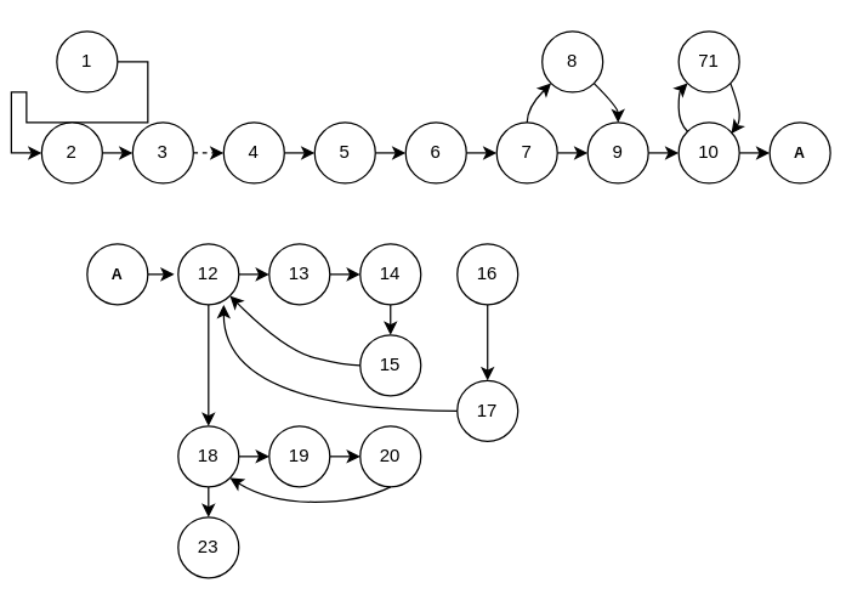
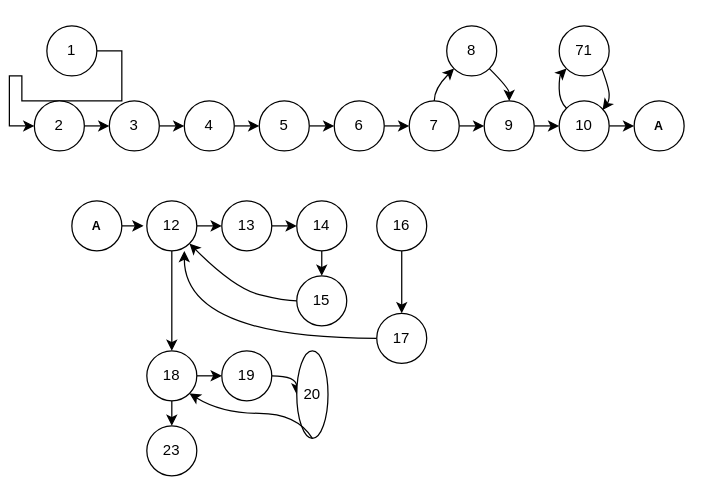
  <mxCell id="0" />
  <mxCell id="1" parent="0" />
  <mxCell id="2" style="edgeStyle=orthogonalEdgeStyle;rounded=0;orthogonalLoop=1;jettySize=auto;html=1;exitX=1;exitY=0.5;exitDx=0;exitDy=0;entryX=0;entryY=0.5;entryDx=0;entryDy=0;fontFamily=Verdana;" parent="1" source="3" target="5" edge="1"><mxGeometry relative="1" as="geometry" /></mxCell>
  <mxCell id="3" value="1" style="ellipse;whiteSpace=wrap;html=1;aspect=fixed;" parent="1" vertex="1"><mxGeometry x="30" y="20" width="40" height="40" as="geometry" /></mxCell>
  <mxCell id="4" style="edgeStyle=orthogonalEdgeStyle;rounded=0;orthogonalLoop=1;jettySize=auto;html=1;exitX=1;exitY=0.5;exitDx=0;exitDy=0;entryX=0;entryY=0.5;entryDx=0;entryDy=0;fontFamily=Verdana;" parent="1" source="5" target="9" edge="1"><mxGeometry relative="1" as="geometry" /></mxCell>
  <mxCell id="5" value="2" style="ellipse;whiteSpace=wrap;html=1;aspect=fixed;" parent="1" vertex="1"><mxGeometry x="20" y="80" width="40" height="40" as="geometry" /></mxCell>
  <mxCell id="6" style="edgeStyle=orthogonalEdgeStyle;rounded=0;orthogonalLoop=1;jettySize=auto;html=1;exitX=1;exitY=0.5;exitDx=0;exitDy=0;entryX=0;entryY=0.5;entryDx=0;entryDy=0;fontFamily=Verdana;" parent="1" source="7" target="13" edge="1"><mxGeometry relative="1" as="geometry" /></mxCell>
  <mxCell id="7" value="5" style="ellipse;whiteSpace=wrap;html=1;aspect=fixed;" parent="1" vertex="1"><mxGeometry x="200" y="80" width="40" height="40" as="geometry" /></mxCell>
- <mxCell id="8" style="edgeStyle=orthogonalEdgeStyle;rounded=0;orthogonalLoop=1;jettySize=auto;html=1;exitX=1;exitY=0.5;exitDx=0;exitDy=0;entryX=0;entryY=0.5;entryDx=0;entryDy=0;fontFamily=Verdana;dashed=1;" parent="1" source="9" target="11" edge="1"><mxGeometry relative="1" as="geometry" /></mxCell>
+ <mxCell id="8" style="edgeStyle=orthogonalEdgeStyle;rounded=0;orthogonalLoop=1;jettySize=auto;html=1;exitX=1;exitY=0.5;exitDx=0;exitDy=0;entryX=0;entryY=0.5;entryDx=0;entryDy=0;fontFamily=Verdana;" parent="1" source="9" target="11" edge="1"><mxGeometry relative="1" as="geometry" /></mxCell>
  <mxCell id="9" value="3" style="ellipse;whiteSpace=wrap;html=1;aspect=fixed;" parent="1" vertex="1"><mxGeometry x="80" y="80" width="40" height="40" as="geometry" /></mxCell>
  <mxCell id="10" style="edgeStyle=orthogonalEdgeStyle;rounded=0;orthogonalLoop=1;jettySize=auto;html=1;exitX=1;exitY=0.5;exitDx=0;exitDy=0;entryX=0;entryY=0.5;entryDx=0;entryDy=0;fontFamily=Verdana;" parent="1" source="11" target="7" edge="1"><mxGeometry relative="1" as="geometry" /></mxCell>
  <mxCell id="11" value="4" style="ellipse;whiteSpace=wrap;html=1;aspect=fixed;" parent="1" vertex="1"><mxGeometry x="140" y="80" width="40" height="40" as="geometry" /></mxCell>
  <mxCell id="12" style="edgeStyle=orthogonalEdgeStyle;rounded=0;orthogonalLoop=1;jettySize=auto;html=1;exitX=1;exitY=0.5;exitDx=0;exitDy=0;entryX=0;entryY=0.5;entryDx=0;entryDy=0;fontFamily=Verdana;" parent="1" source="13" target="15" edge="1"><mxGeometry relative="1" as="geometry" /></mxCell>
  <mxCell id="13" value="6" style="ellipse;whiteSpace=wrap;html=1;aspect=fixed;" parent="1" vertex="1"><mxGeometry x="260" y="80" width="40" height="40" as="geometry" /></mxCell>
  <mxCell id="14" style="edgeStyle=orthogonalEdgeStyle;rounded=0;orthogonalLoop=1;jettySize=auto;html=1;exitX=1;exitY=0.5;exitDx=0;exitDy=0;entryX=0;entryY=0.5;entryDx=0;entryDy=0;fontFamily=Verdana;" parent="1" source="15" target="18" edge="1"><mxGeometry relative="1" as="geometry" /></mxCell>
  <mxCell id="15" value="7" style="ellipse;whiteSpace=wrap;html=1;aspect=fixed;" parent="1" vertex="1"><mxGeometry x="320" y="80" width="40" height="40" as="geometry" /></mxCell>
  <mxCell id="16" value="8" style="ellipse;whiteSpace=wrap;html=1;aspect=fixed;" parent="1" vertex="1"><mxGeometry x="350" y="20" width="40" height="40" as="geometry" /></mxCell>
  <mxCell id="17" style="edgeStyle=orthogonalEdgeStyle;rounded=0;orthogonalLoop=1;jettySize=auto;html=1;exitX=1;exitY=0.5;exitDx=0;exitDy=0;entryX=0;entryY=0.5;entryDx=0;entryDy=0;fontFamily=Verdana;" parent="1" source="18" target="20" edge="1"><mxGeometry relative="1" as="geometry" /></mxCell>
  <mxCell id="18" value="9" style="ellipse;whiteSpace=wrap;html=1;aspect=fixed;" parent="1" vertex="1"><mxGeometry x="380" y="80" width="40" height="40" as="geometry" /></mxCell>
  <mxCell id="19" style="edgeStyle=orthogonalEdgeStyle;rounded=0;orthogonalLoop=1;jettySize=auto;html=1;exitX=1;exitY=0.5;exitDx=0;exitDy=0;entryX=0;entryY=0.5;entryDx=0;entryDy=0;fontFamily=Verdana;" parent="1" source="20" target="26" edge="1"><mxGeometry relative="1" as="geometry" /></mxCell>
  <mxCell id="20" value="10" style="ellipse;whiteSpace=wrap;html=1;aspect=fixed;" parent="1" vertex="1"><mxGeometry x="440" y="80" width="40" height="40" as="geometry" /></mxCell>
  <mxCell id="21" value="" style="curved=1;endArrow=classic;html=1;rounded=0;fontFamily=Verdana;exitX=0.5;exitY=0;exitDx=0;exitDy=0;entryX=0;entryY=1;entryDx=0;entryDy=0;" parent="1" source="15" target="16" edge="1"><mxGeometry width="50" height="50" relative="1" as="geometry"><mxPoint x="300" y="60" as="sourcePoint" /><mxPoint x="350" y="10" as="targetPoint" /><Array as="points"><mxPoint x="340" y="70" /></Array></mxGeometry></mxCell>
  <mxCell id="22" value="" style="curved=1;endArrow=classic;html=1;rounded=0;fontFamily=Verdana;exitX=1;exitY=1;exitDx=0;exitDy=0;entryX=0.5;entryY=0;entryDx=0;entryDy=0;" parent="1" source="16" target="18" edge="1"><mxGeometry width="50" height="50" relative="1" as="geometry"><mxPoint x="390" y="80" as="sourcePoint" /><mxPoint x="415.858" y="64.142" as="targetPoint" /><Array as="points"><mxPoint x="400" y="70" /></Array></mxGeometry></mxCell>
  <mxCell id="23" value="71" style="ellipse;whiteSpace=wrap;html=1;aspect=fixed;" parent="1" vertex="1"><mxGeometry x="440" y="20" width="40" height="40" as="geometry" /></mxCell>
  <mxCell id="24" value="" style="curved=1;endArrow=classic;html=1;rounded=0;fontFamily=Verdana;entryX=0;entryY=1;entryDx=0;entryDy=0;exitX=0;exitY=0;exitDx=0;exitDy=0;" parent="1" source="20" target="23" edge="1"><mxGeometry width="50" height="50" relative="1" as="geometry"><mxPoint x="430" y="140" as="sourcePoint" /><mxPoint x="480" y="90" as="targetPoint" /><Array as="points"><mxPoint x="440" y="80" /><mxPoint x="440" y="60" /></Array></mxGeometry></mxCell>
  <mxCell id="25" value="" style="curved=1;endArrow=classic;html=1;rounded=0;fontFamily=Verdana;entryX=0.868;entryY=0.183;entryDx=0;entryDy=0;exitX=1;exitY=1;exitDx=0;exitDy=0;entryPerimeter=0;" parent="1" source="23" target="20" edge="1"><mxGeometry width="50" height="50" relative="1" as="geometry"><mxPoint x="455.858" y="95.858" as="sourcePoint" /><mxPoint x="455.858" y="64.142" as="targetPoint" /><Array as="points"><mxPoint x="480" y="70" /><mxPoint x="480" y="80" /></Array></mxGeometry></mxCell>
  <mxCell id="26" value="&lt;h5 style=&quot;border-color: var(--border-color);&quot;&gt;А&lt;/h5&gt;" style="ellipse;whiteSpace=wrap;html=1;aspect=fixed;" parent="1" vertex="1"><mxGeometry x="500" y="80" width="40" height="40" as="geometry" /></mxCell>
  <mxCell id="27" style="edgeStyle=orthogonalEdgeStyle;rounded=0;orthogonalLoop=1;jettySize=auto;html=1;exitX=1;exitY=0.5;exitDx=0;exitDy=0;entryX=-0.066;entryY=0.499;entryDx=0;entryDy=0;entryPerimeter=0;fontFamily=Verdana;" parent="1" source="28" target="31" edge="1"><mxGeometry relative="1" as="geometry" /></mxCell>
  <mxCell id="28" value="&lt;h5&gt;А&lt;/h5&gt;" style="ellipse;whiteSpace=wrap;html=1;aspect=fixed;" parent="1" vertex="1"><mxGeometry x="50" y="160" width="40" height="40" as="geometry" /></mxCell>
  <mxCell id="29" style="edgeStyle=orthogonalEdgeStyle;rounded=0;orthogonalLoop=1;jettySize=auto;html=1;exitX=1;exitY=0.5;exitDx=0;exitDy=0;entryX=0;entryY=0.5;entryDx=0;entryDy=0;fontFamily=Verdana;" parent="1" source="31" target="35" edge="1"><mxGeometry relative="1" as="geometry" /></mxCell>
  <mxCell id="30" style="edgeStyle=orthogonalEdgeStyle;curved=1;orthogonalLoop=1;jettySize=auto;html=1;exitX=0.5;exitY=1;exitDx=0;exitDy=0;fontFamily=Verdana;" parent="1" source="31" target="40" edge="1"><mxGeometry relative="1" as="geometry" /></mxCell>
  <mxCell id="31" value="12" style="ellipse;whiteSpace=wrap;html=1;aspect=fixed;" parent="1" vertex="1"><mxGeometry x="110" y="160" width="40" height="40" as="geometry" /></mxCell>
  <mxCell id="32" style="edgeStyle=orthogonalEdgeStyle;rounded=0;orthogonalLoop=1;jettySize=auto;html=1;exitX=0.5;exitY=1;exitDx=0;exitDy=0;entryX=0.5;entryY=0;entryDx=0;entryDy=0;fontFamily=Verdana;" parent="1" source="33" target="42" edge="1"><mxGeometry relative="1" as="geometry" /></mxCell>
  <mxCell id="33" value="14" style="ellipse;whiteSpace=wrap;html=1;aspect=fixed;" parent="1" vertex="1"><mxGeometry x="230" y="160" width="40" height="40" as="geometry" /></mxCell>
  <mxCell id="34" style="edgeStyle=orthogonalEdgeStyle;rounded=0;orthogonalLoop=1;jettySize=auto;html=1;exitX=1;exitY=0.5;exitDx=0;exitDy=0;entryX=0;entryY=0.5;entryDx=0;entryDy=0;fontFamily=Verdana;" parent="1" source="35" target="33" edge="1"><mxGeometry relative="1" as="geometry" /></mxCell>
  <mxCell id="35" value="13" style="ellipse;whiteSpace=wrap;html=1;aspect=fixed;" parent="1" vertex="1"><mxGeometry x="170" y="160" width="40" height="40" as="geometry" /></mxCell>
  <mxCell id="36" style="edgeStyle=orthogonalEdgeStyle;rounded=0;orthogonalLoop=1;jettySize=auto;html=1;exitX=0.5;exitY=1;exitDx=0;exitDy=0;entryX=0.5;entryY=0;entryDx=0;entryDy=0;fontFamily=Verdana;" parent="1" source="37" target="44" edge="1"><mxGeometry relative="1" as="geometry" /></mxCell>
  <mxCell id="37" value="16" style="ellipse;whiteSpace=wrap;html=1;aspect=fixed;" parent="1" vertex="1"><mxGeometry x="294" y="160" width="40" height="40" as="geometry" /></mxCell>
  <mxCell id="38" style="edgeStyle=orthogonalEdgeStyle;curved=1;orthogonalLoop=1;jettySize=auto;html=1;exitX=1;exitY=0.5;exitDx=0;exitDy=0;entryX=0;entryY=0.5;entryDx=0;entryDy=0;fontFamily=Verdana;" parent="1" source="40" target="46" edge="1"><mxGeometry relative="1" as="geometry" /></mxCell>
  <mxCell id="39" style="edgeStyle=orthogonalEdgeStyle;curved=1;orthogonalLoop=1;jettySize=auto;html=1;exitX=0.5;exitY=1;exitDx=0;exitDy=0;entryX=0.5;entryY=0;entryDx=0;entryDy=0;fontFamily=Verdana;" parent="1" source="40" target="41" edge="1"><mxGeometry relative="1" as="geometry" /></mxCell>
  <mxCell id="40" value="18" style="ellipse;whiteSpace=wrap;html=1;aspect=fixed;" parent="1" vertex="1"><mxGeometry x="110" y="280" width="40" height="40" as="geometry" /></mxCell>
  <mxCell id="41" value="23" style="ellipse;whiteSpace=wrap;html=1;aspect=fixed;" parent="1" vertex="1"><mxGeometry x="110" y="340" width="40" height="40" as="geometry" /></mxCell>
  <mxCell id="42" value="15" style="ellipse;whiteSpace=wrap;html=1;aspect=fixed;" parent="1" vertex="1"><mxGeometry x="230" y="220" width="40" height="40" as="geometry" /></mxCell>
  <mxCell id="43" style="edgeStyle=orthogonalEdgeStyle;curved=1;orthogonalLoop=1;jettySize=auto;html=1;exitX=0;exitY=0.5;exitDx=0;exitDy=0;entryX=0.75;entryY=1;entryDx=0;entryDy=0;entryPerimeter=0;fontFamily=Verdana;" parent="1" source="44" target="31" edge="1"><mxGeometry relative="1" as="geometry" /></mxCell>
  <mxCell id="44" value="17" style="ellipse;whiteSpace=wrap;html=1;aspect=fixed;" parent="1" vertex="1"><mxGeometry x="294" y="250" width="40" height="40" as="geometry" /></mxCell>
  <mxCell id="45" style="edgeStyle=orthogonalEdgeStyle;curved=1;orthogonalLoop=1;jettySize=auto;html=1;exitX=1;exitY=0.5;exitDx=0;exitDy=0;entryX=0;entryY=0.5;entryDx=0;entryDy=0;fontFamily=Verdana;" parent="1" source="46" target="47" edge="1"><mxGeometry relative="1" as="geometry" /></mxCell>
  <mxCell id="46" value="19" style="ellipse;whiteSpace=wrap;html=1;aspect=fixed;" parent="1" vertex="1"><mxGeometry x="170" y="280" width="40" height="40" as="geometry" /></mxCell>
- <mxCell id="47" value="20" style="ellipse;whiteSpace=wrap;html=1;aspect=fixed;" parent="1" vertex="1"><mxGeometry x="230" y="280" width="40" height="40" as="geometry" /></mxCell>
+ <mxCell id="47" value="20" style="ellipse;whiteSpace=wrap;html=1;aspect=fixed;" parent="1" vertex="1"><mxGeometry x="230" y="280" width="25" height="70" as="geometry" /></mxCell>
  <mxCell id="48" value="" style="curved=1;endArrow=classic;html=1;fontFamily=Verdana;exitX=0;exitY=0.5;exitDx=0;exitDy=0;entryX=1;entryY=1;entryDx=0;entryDy=0;" parent="1" source="42" target="31" edge="1"><mxGeometry width="50" height="50" relative="1" as="geometry"><mxPoint x="110" y="265" as="sourcePoint" /><mxPoint x="160" y="215" as="targetPoint" /><Array as="points"><mxPoint x="220" y="240" /><mxPoint x="180" y="230" /></Array></mxGeometry></mxCell>
  <mxCell id="49" value="" style="curved=1;endArrow=classic;html=1;fontFamily=Verdana;exitX=0.5;exitY=1;exitDx=0;exitDy=0;entryX=1;entryY=1;entryDx=0;entryDy=0;" parent="1" source="47" target="40" edge="1"><mxGeometry width="50" height="50" relative="1" as="geometry"><mxPoint x="180" y="290" as="sourcePoint" /><mxPoint x="230" y="240" as="targetPoint" /><Array as="points"><mxPoint x="230" y="330" /><mxPoint x="170" y="330" /></Array></mxGeometry></mxCell>
